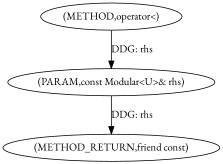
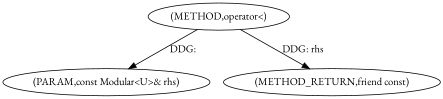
  digraph {
    fontname="EB Garamond"
    node [fontname="EB Garamond"]
    edge [fontname="EB Garamond"]
    n1 [label="(METHOD,operator<)"]
    n2 [label="(PARAM,const Modular<U>& rhs)"]
    n3 [label="(METHOD_RETURN,friend const)"]
-   n1 -> n2 [label="DDG: rhs"]
-   n2 -> n3 [label="DDG: rhs"]
+   n1 -> n2 [label="DDG: "]
+   n1 -> n3 [label="DDG: rhs"]
  }
